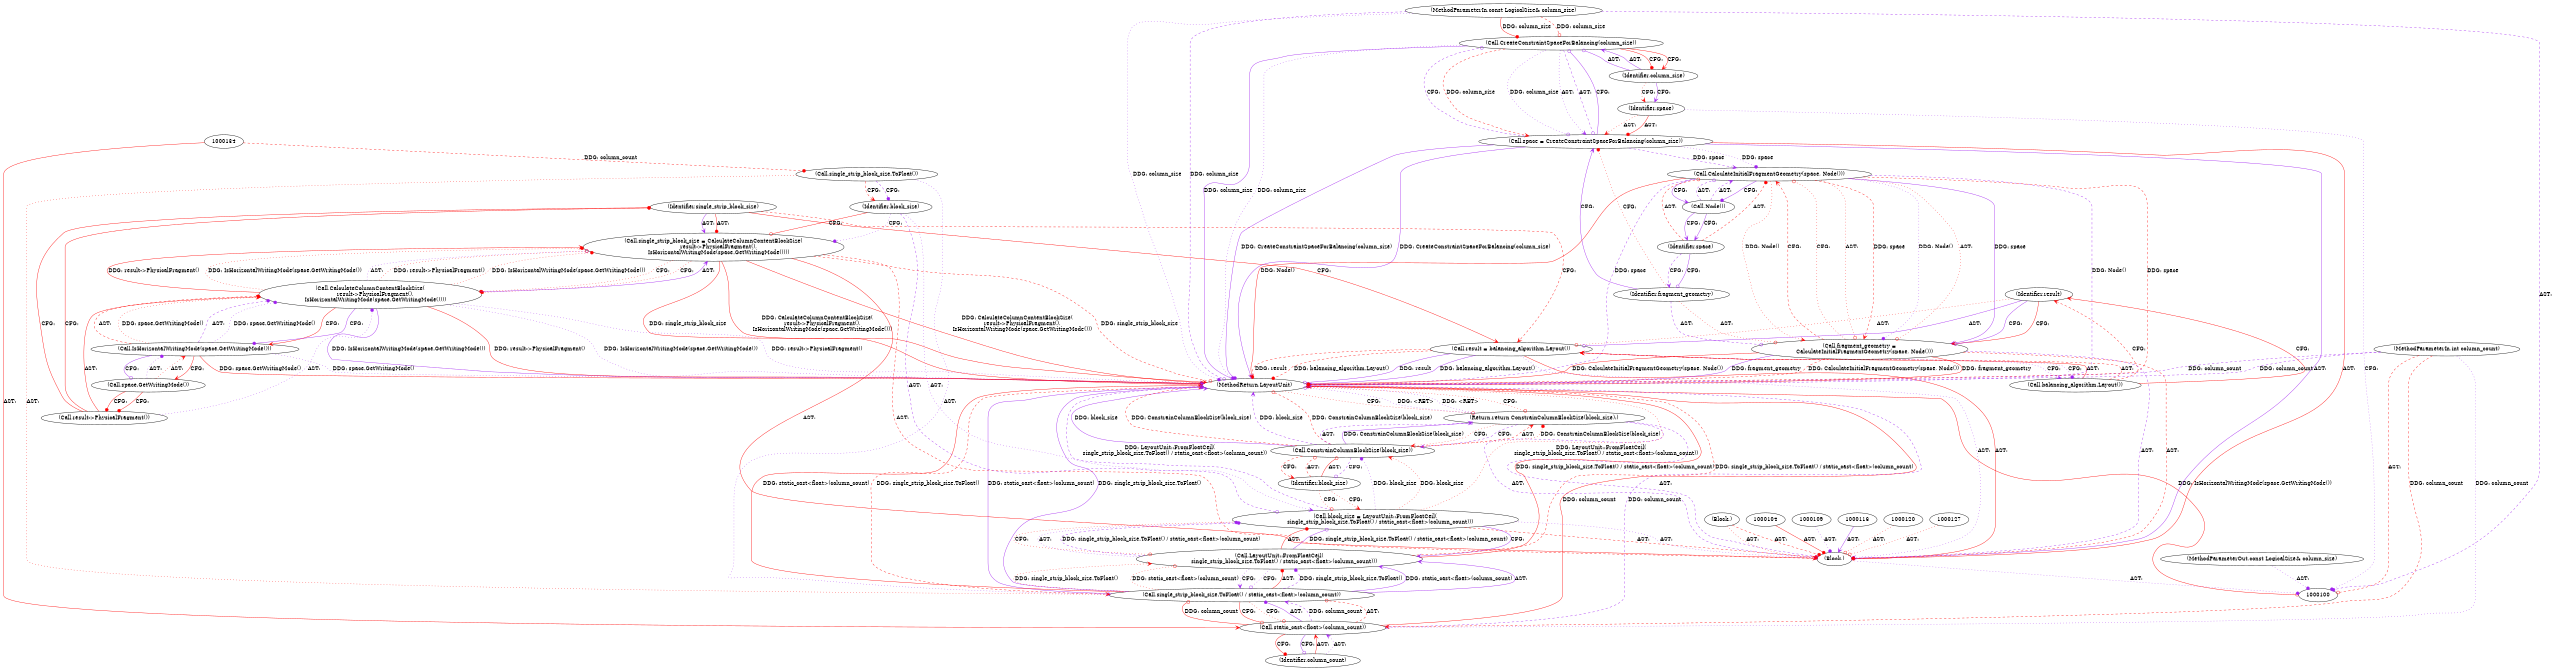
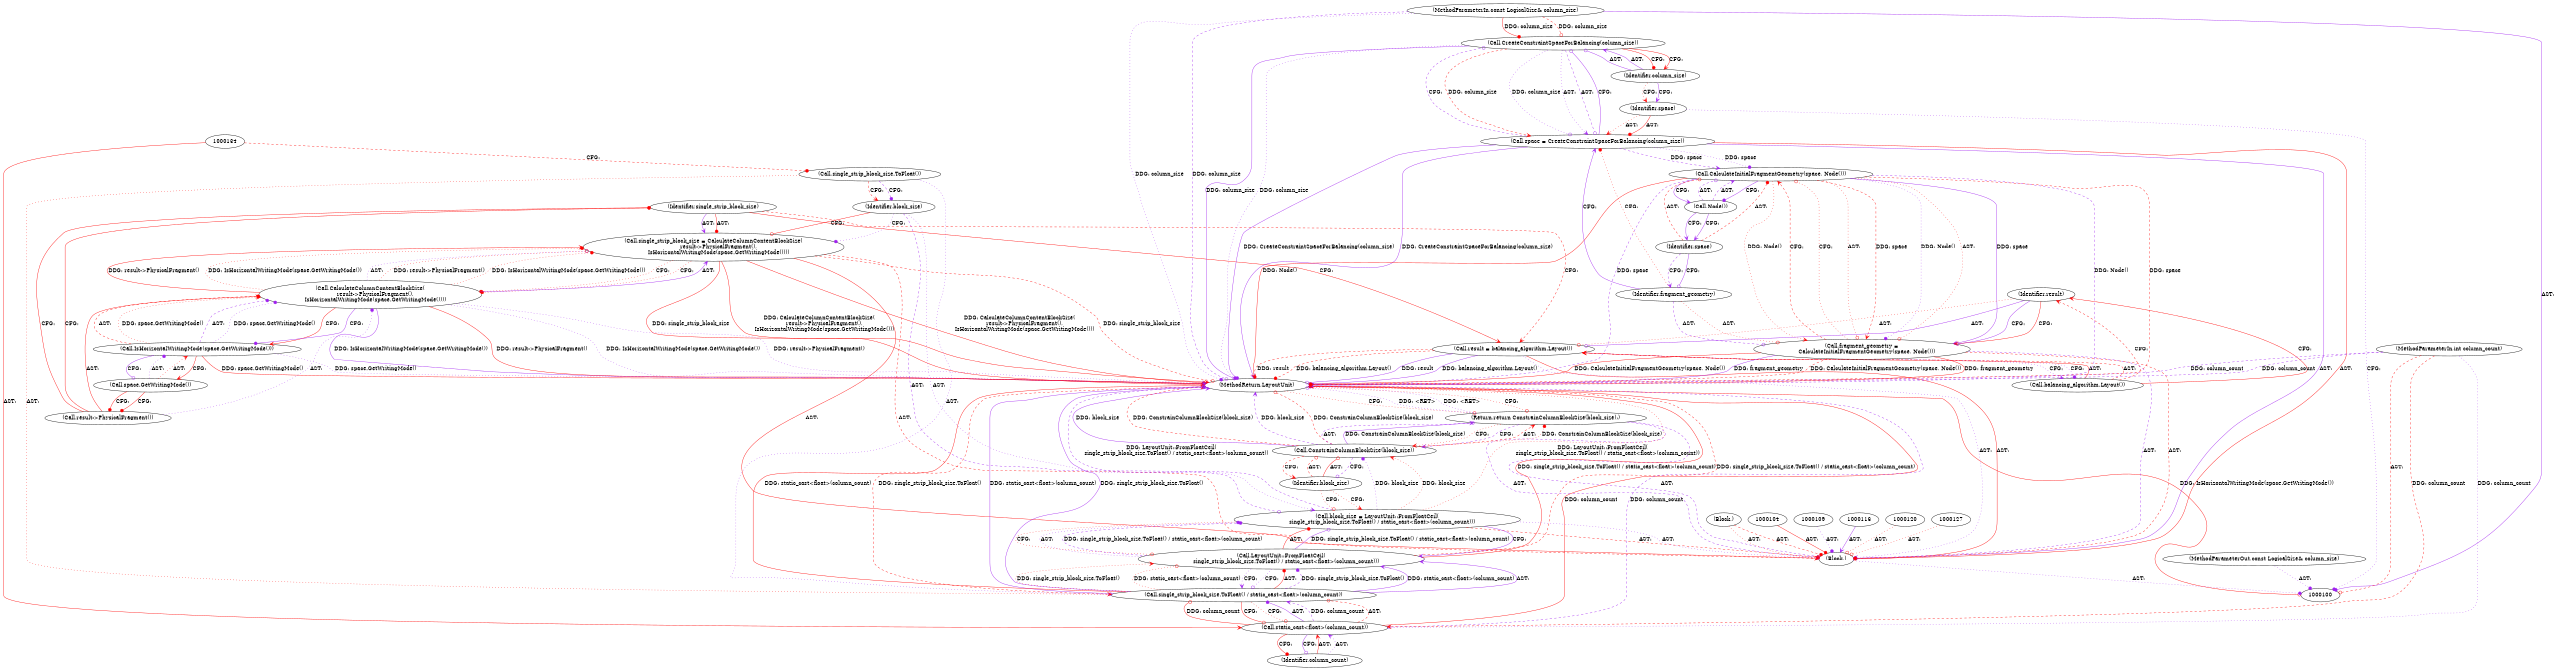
  digraph {
    edge [arrowhead=vee color=red style=solid]
    n1 [label="(MethodReturn,LayoutUnit)"]
    n2 [label="(Return,return ConstrainColumnBlockSize(block_size);)"]
    1000100
    n4 [label="(Block,)"]
    n5 [label="(Call,ConstrainColumnBlockSize(block_size))"]
    n6 [label="(Call,single_strip_block_size = CalculateColumnContentBlockSize(\n      result->PhysicalFragment(),\n      IsHorizontalWritingMode(space.GetWritingMode())))"]
    n7 [label="(Call,CalculateColumnContentBlockSize(\n      result->PhysicalFragment(),\n      IsHorizontalWritingMode(space.GetWritingMode())))"]
    n8 [label="(Call,IsHorizontalWritingMode(space.GetWritingMode()))"]
    n9 [label="(Identifier,single_strip_block_size)"]
    n10 [label="(Call,result = balancing_algorithm.Layout())"]
    n11 [label="(Call,balancing_algorithm.Layout())"]
    n12 [label="(Call,space.GetWritingMode())"]
    n13 [label="(Call,result->PhysicalFragment())"]
    n14 [label="(Call,block_size = LayoutUnit::FromFloatCeil(\n      single_strip_block_size.ToFloat() / static_cast<float>(column_count)))"]
    n15 [label="(Call,LayoutUnit::FromFloatCeil(\n      single_strip_block_size.ToFloat() / static_cast<float>(column_count)))"]
    n16 [label="(Call,single_strip_block_size.ToFloat() / static_cast<float>(column_count))"]
    n17 [label="(Identifier,block_size)"]
    n18 [label="(Identifier,block_size)"]
    n19 [label="(Call,static_cast<float>(column_count))"]
    n20 [label="(Identifier,column_count)"]
    n21 [label="(Call,single_strip_block_size.ToFloat())"]
    1000134
    n23 [label="(MethodParameterIn,const LogicalSize& column_size)"]
    n24 [label="(Call,CreateConstraintSpaceForBalancing(column_size))"]
    n25 [label="(Call,space = CreateConstraintSpaceForBalancing(column_size))"]
    n26 [label="(Identifier,column_size)"]
    n27 [label="(MethodParameterOut,const LogicalSize& column_size)"]
    n28 [label="(MethodParameterIn,int column_count)"]
    n29 [label="(Call,CalculateInitialFragmentGeometry(space, Node()))"]
    n30 [label="(Call,fragment_geometry =\n      CalculateInitialFragmentGeometry(space, Node()))"]
    n31 [label="(Call,Node())"]
    n32 [label="(Identifier,space)"]
    n33 [label="(Identifier,fragment_geometry)"]
    n34 [label="(Identifier,space)"]
    n35 [label="(Block,)"]
    n36 [label="(Identifier,result)"]
    1000104
    1000109
    1000116
    1000120
    1000127
    n1 -> n2 [arrowhead=odot label="CFG: " style=dotted]
    n1 -> n2 [arrowhead=odot label="CFG: " style=dotted]
    n1 -> 1000100 [arrowhead=odot label="DDG: IsHorizontalWritingMode(space.GetWritingMode())"]
    n2 -> n1 [arrowhead=odot color=purple label="DDG: <RET>" style=dotted]
    n2 -> n1 [arrowhead=dot color=purple label="DDG: <RET>" style=dotted]
    n2 -> n4 [arrowhead=odot color=purple label="AST: " style=dashed]
    n2 -> n4 [arrowhead=dot color=purple label="AST: " style=dashed]
    n2 -> n5 [label="CFG: " style=dotted]
    n2 -> n5 [color=purple label="CFG: " style=dashed]
    n4 -> 1000100 [arrowhead=dot color=purple label="AST: " style=dotted]
    n5 -> n1 [arrowhead=odot label="DDG: ConstrainColumnBlockSize(block_size)" style=dashed]
    n5 -> n1 [color=purple label="DDG: block_size"]
    n5 -> n1 [label="DDG: ConstrainColumnBlockSize(block_size)" style=dashed]
    n5 -> n1 [color=purple label="DDG: block_size" style=dashed]
    n5 -> n2 [label="AST: " style=dashed]
    n5 -> n2 [arrowhead=dot label="DDG: ConstrainColumnBlockSize(block_size)" style=dotted]
    n5 -> n2 [color=purple label="AST: " style=dashed]
    n5 -> n2 [arrowhead=odot color=purple label="DDG: ConstrainColumnBlockSize(block_size)"]
    n5 -> n17 [arrowhead=odot color=purple label="CFG: " style=dashed]
    n5 -> n17 [label="CFG: " style=dashed]
    n6 -> n1 [arrowhead=odot label="DDG: single_strip_block_size"]
    n6 -> n1 [label="DDG: CalculateColumnContentBlockSize(\n      result->PhysicalFragment(),\n      IsHorizontalWritingMode(space.GetWritingMode()))"]
    n6 -> n1 [arrowhead=odot label="DDG: single_strip_block_size" style=dashed]
    n6 -> n1 [label="DDG: CalculateColumnContentBlockSize(\n      result->PhysicalFragment(),\n      IsHorizontalWritingMode(space.GetWritingMode()))"]
    n6 -> n4 [label="AST: " style=dashed]
    n6 -> n4 [label="AST: "]
    n6 -> n7 [arrowhead=dot label="CFG: " style=dotted]
    n6 -> n7 [arrowhead=dot label="CFG: " style=dotted]
    n7 -> n1 [arrowhead=dot color=purple label="DDG: IsHorizontalWritingMode(space.GetWritingMode())" style=dotted]
    n7 -> n1 [color=purple label="DDG: result->PhysicalFragment()" style=dotted]
    n7 -> n1 [arrowhead=odot color=purple label="DDG: IsHorizontalWritingMode(space.GetWritingMode())"]
    n7 -> n1 [arrowhead=odot label="DDG: result->PhysicalFragment()"]
    n7 -> n6 [color=purple label="AST: "]
    n7 -> n6 [label="DDG: result->PhysicalFragment()"]
    n7 -> n6 [arrowhead=dot label="DDG: IsHorizontalWritingMode(space.GetWritingMode())" style=dotted]
    n7 -> n6 [arrowhead=odot color=purple label="AST: " style=dotted]
    n7 -> n6 [arrowhead=odot label="DDG: result->PhysicalFragment()" style=dotted]
    n7 -> n6 [arrowhead=dot label="DDG: IsHorizontalWritingMode(space.GetWritingMode())" style=dotted]
    n7 -> n8 [label="CFG: "]
    n7 -> n8 [arrowhead=dot color=purple label="CFG: "]
    n8 -> n1 [arrowhead=dot color=purple label="DDG: space.GetWritingMode()" style=dotted]
    n8 -> n1 [arrowhead=odot label="DDG: space.GetWritingMode()"]
    n8 -> n7 [arrowhead=dot label="AST: " style=dashed]
    n8 -> n7 [label="DDG: space.GetWritingMode()" style=dotted]
    n8 -> n7 [arrowhead=dot color=purple label="AST: " style=dashed]
    n8 -> n7 [arrowhead=dot color=purple label="DDG: space.GetWritingMode()" style=dotted]
    n8 -> n12 [label="CFG: "]
    n8 -> n12 [arrowhead=odot color=purple label="CFG: "]
    n9 -> n6 [color=purple label="AST: "]
    n9 -> n6 [arrowhead=dot label="AST: "]
    n9 -> n10 [label="CFG: "]
    n9 -> n10 [label="CFG: " style=dashed]
    n10 -> n1 [arrowhead=odot color=purple label="DDG: result"]
    n10 -> n1 [arrowhead=odot color=purple label="DDG: balancing_algorithm.Layout()"]
    n10 -> n1 [arrowhead=dot label="DDG: result" style=dashed]
    n10 -> n1 [arrowhead=dot label="DDG: balancing_algorithm.Layout()" style=dashed]
    n10 -> n4 [arrowhead=odot label="AST: "]
    n10 -> n4 [color=purple label="AST: " style=dotted]
    n10 -> n11 [color=purple label="CFG: " style=dotted]
    n10 -> n11 [arrowhead=dot color=purple label="CFG: " style=dotted]
    n11 -> n10 [label="AST: " style=dashed]
    n11 -> n10 [label="AST: "]
    n11 -> n36 [label="CFG: " style=dashed]
    n11 -> n36 [label="CFG: "]
    n12 -> n8 [arrowhead=dot color=purple label="AST: " style=dotted]
    n12 -> n8 [label="AST: " style=dotted]
    n12 -> n13 [arrowhead=dot label="CFG: "]
    n12 -> n13 [arrowhead=dot label="CFG: "]
    n13 -> n7 [arrowhead=dot color=purple label="AST: " style=dotted]
    n13 -> n7 [label="AST: "]
    n13 -> n9 [arrowhead=odot label="CFG: "]
    n13 -> n9 [arrowhead=dot label="CFG: "]
    n14 -> n1 [arrowhead=dot label="DDG: LayoutUnit::FromFloatCeil(\n      single_strip_block_size.ToFloat() / static_cast<float>(column_count))" style=dotted]
    n14 -> n1 [arrowhead=dot color=purple label="DDG: LayoutUnit::FromFloatCeil(\n      single_strip_block_size.ToFloat() / static_cast<float>(column_count))" style=dashed]
    n14 -> n4 [arrowhead=dot label="AST: " style=dashed]
    n14 -> n4 [arrowhead=odot color=purple label="AST: " style=dotted]
    n14 -> n5 [arrowhead=dot color=purple label="DDG: block_size" style=dotted]
    n14 -> n5 [label="DDG: block_size" style=dotted]
    n14 -> n15 [color=purple label="CFG: "]
    n14 -> n15 [arrowhead=odot label="CFG: " style=dotted]
    n15 -> n1 [label="DDG: single_strip_block_size.ToFloat() / static_cast<float>(column_count)"]
    n15 -> n1 [label="DDG: single_strip_block_size.ToFloat() / static_cast<float>(column_count)" style=dashed]
    n15 -> n14 [arrowhead=dot color=purple label="AST: " style=dotted]
    n15 -> n14 [arrowhead=dot color=purple label="DDG: single_strip_block_size.ToFloat() / static_cast<float>(column_count)" style=dashed]
    n15 -> n14 [arrowhead=dot label="AST: "]
    n15 -> n14 [arrowhead=odot color=purple label="DDG: single_strip_block_size.ToFloat() / static_cast<float>(column_count)"]
    n15 -> n16 [color=purple label="CFG: " style=dotted]
    n15 -> n16 [arrowhead=odot color=purple label="CFG: " style=dotted]
    n16 -> n1 [label="DDG: single_strip_block_size.ToFloat()" style=dashed]
    n16 -> n1 [arrowhead=dot color=purple label="DDG: static_cast<float>(column_count)"]
    n16 -> n1 [arrowhead=odot color=purple label="DDG: single_strip_block_size.ToFloat()"]
    n16 -> n1 [arrowhead=odot label="DDG: static_cast<float>(column_count)"]
    n16 -> n15 [arrowhead=dot label="AST: "]
    n16 -> n15 [arrowhead=dot color=purple label="DDG: single_strip_block_size.ToFloat()" style=dashed]
    n16 -> n15 [color=purple label="DDG: static_cast<float>(column_count)"]
    n16 -> n15 [color=purple label="AST: "]
    n16 -> n15 [label="DDG: single_strip_block_size.ToFloat()" style=dotted]
    n16 -> n15 [arrowhead=odot label="DDG: static_cast<float>(column_count)" style=dotted]
    n16 -> n19 [arrowhead=odot label="CFG: "]
    n16 -> n19 [arrowhead=odot label="CFG: " style=dotted]
    n17 -> n5 [arrowhead=odot label="AST: " style=dashed]
    n17 -> n5 [arrowhead=odot label="AST: "]
    n17 -> n14 [label="CFG: " style=dotted]
    n17 -> n14 [arrowhead=odot label="CFG: " style=dotted]
    n18 -> n6 [arrowhead=dot color=purple label="CFG: " style=dotted]
    n18 -> n6 [arrowhead=odot label="CFG: "]
    n18 -> n14 [arrowhead=odot color=purple label="AST: " style=dashed]
    n18 -> n14 [color=purple label="AST: " style=dotted]
    n19 -> n1 [arrowhead=dot label="DDG: column_count"]
    n19 -> n1 [arrowhead=odot color=purple label="DDG: column_count" style=dashed]
    n19 -> n16 [arrowhead=dot color=purple label="AST: "]
    n19 -> n16 [color=purple label="DDG: column_count" style=dashed]
    n19 -> n16 [arrowhead=odot label="AST: " style=dashed]
    n19 -> n16 [arrowhead=odot label="DDG: column_count"]
    n19 -> n20 [arrowhead=dot label="CFG: "]
    n19 -> n20 [arrowhead=odot color=purple label="CFG: "]
    n20 -> n19 [label="AST: "]
    n20 -> n19 [color=purple label="AST: " style=dotted]
    n21 -> n16 [label="AST: " style=dotted]
    n21 -> n16 [arrowhead=odot color=purple label="AST: " style=dotted]
    n21 -> n18 [label="CFG: " style=dashed]
    n21 -> n18 [arrowhead=dot color=purple label="CFG: " style=dashed]
    1000134 -> n19 [label="AST: "]
-   1000134 -> n21 [arrowhead=dot label="DDG: column_count" style=dashed]
+   1000134 -> n21 [arrowhead=dot label="CFG: " style=dashed]
    n23 -> n1 [arrowhead=odot color=purple label="DDG: column_size" style=dashed]
    n23 -> n1 [arrowhead=dot color=purple label="DDG: column_size" style=dotted]
-   n23 -> 1000100 [arrowhead=dot color=purple label="AST: " style=dashed]
+   n23 -> 1000100 [arrowhead=dot color=purple label="AST: "]
    n23 -> n24 [arrowhead=odot label="DDG: column_size" style=dashed]
    n23 -> n24 [arrowhead=dot label="DDG: column_size"]
    n24 -> n1 [arrowhead=dot color=purple label="DDG: column_size" style=dotted]
    n24 -> n1 [arrowhead=odot color=purple label="DDG: column_size"]
    n24 -> n25 [color=purple label="AST: " style=dotted]
    n24 -> n25 [label="DDG: column_size" style=dashed]
    n24 -> n25 [arrowhead=odot color=purple label="AST: " style=dashed]
    n24 -> n25 [arrowhead=odot color=purple label="DDG: column_size" style=dotted]
    n24 -> n26 [arrowhead=dot label="CFG: "]
    n24 -> n26 [label="CFG: "]
    n25 -> n1 [arrowhead=dot color=purple label="DDG: CreateConstraintSpaceForBalancing(column_size)"]
    n25 -> n1 [color=purple label="DDG: CreateConstraintSpaceForBalancing(column_size)"]
    n25 -> n4 [arrowhead=odot color=purple label="AST: "]
    n25 -> n4 [arrowhead=dot label="AST: "]
    n25 -> n24 [arrowhead=odot color=purple label="CFG: " style=dashed]
    n25 -> n24 [arrowhead=odot color=purple label="CFG: "]
    n25 -> n29 [color=purple label="DDG: space" style=dashed]
    n25 -> n29 [arrowhead=dot color=purple label="DDG: space" style=dotted]
    n26 -> n24 [arrowhead=odot color=purple label="AST: "]
    n26 -> n24 [color=purple label="AST: "]
    n26 -> n32 [label="CFG: " style=dotted]
    n26 -> n32 [color=purple label="CFG: "]
    n27 -> 1000100 [arrowhead=dot color=purple label="AST: " style=dotted]
    n28 -> n1 [arrowhead=dot color=purple label="DDG: column_count" style=dashed]
    n28 -> n1 [arrowhead=dot color=purple label="DDG: column_count" style=dashed]
    n28 -> 1000100 [arrowhead=odot label="AST: " style=dashed]
    n28 -> n19 [arrowhead=odot color=purple label="DDG: column_count" style=dotted]
    n28 -> n19 [label="DDG: column_count" style=dashed]
    n29 -> n1 [label="DDG: Node()"]
    n29 -> n1 [color=purple label="DDG: space" style=dashed]
    n29 -> n1 [arrowhead=dot color=purple label="DDG: Node()" style=dashed]
    n29 -> n1 [arrowhead=dot label="DDG: space" style=dashed]
    n29 -> n30 [arrowhead=odot label="AST: " style=dotted]
    n29 -> n30 [label="DDG: space" style=dashed]
    n29 -> n30 [arrowhead=dot color=purple label="DDG: Node()" style=dotted]
    n29 -> n30 [arrowhead=odot label="AST: " style=dotted]
    n29 -> n30 [color=purple label="DDG: space"]
    n29 -> n30 [label="DDG: Node()" style=dotted]
    n29 -> n31 [arrowhead=dot color=purple label="CFG: "]
    n29 -> n31 [color=purple label="CFG: "]
    n30 -> n1 [arrowhead=dot label="DDG: fragment_geometry"]
    n30 -> n1 [arrowhead=odot label="DDG: CalculateInitialFragmentGeometry(space, Node())"]
    n30 -> n1 [color=purple label="DDG: fragment_geometry"]
    n30 -> n1 [arrowhead=dot label="DDG: CalculateInitialFragmentGeometry(space, Node())" style=dashed]
    n30 -> n4 [arrowhead=dot color=purple label="AST: " style=dashed]
    n30 -> n4 [arrowhead=dot label="AST: " style=dashed]
    n30 -> n29 [label="CFG: " style=dashed]
    n30 -> n29 [arrowhead=odot label="CFG: " style=dotted]
    n31 -> n29 [arrowhead=odot color=purple label="AST: " style=dashed]
    n31 -> n29 [color=purple label="AST: " style=dashed]
    n31 -> n34 [color=purple label="CFG: "]
    n31 -> n34 [color=purple label="CFG: "]
    n32 -> 1000100 [arrowhead=dot color=purple label="CFG: " style=dotted]
    n32 -> n25 [arrowhead=dot label="AST: "]
    n32 -> n25 [label="AST: " style=dotted]
    n33 -> n25 [arrowhead=dot label="CFG: " style=dotted]
    n33 -> n25 [color=purple label="CFG: "]
    n33 -> n30 [arrowhead=odot label="AST: " style=dotted]
    n33 -> n30 [arrowhead=odot color=purple label="AST: " style=dashed]
    n34 -> n29 [arrowhead=dot label="AST: " style=dashed]
    n34 -> n29 [arrowhead=odot label="AST: " style=dashed]
    n34 -> n33 [color=purple label="CFG: " style=dashed]
    n34 -> n33 [arrowhead=odot color=purple label="CFG: "]
    n35 -> n4 [arrowhead=dot label="AST: " style=dashed]
    n35 -> n4 [arrowhead=odot label="AST: " style=dotted]
    n36 -> n10 [arrowhead=odot label="AST: " style=dotted]
    n36 -> n10 [arrowhead=odot color=purple label="AST: "]
    n36 -> n30 [label="CFG: "]
    n36 -> n30 [arrowhead=odot color=purple label="CFG: "]
    1000104 -> n4 [arrowhead=dot label="AST: "]
    1000109 -> n4 [arrowhead=dot color=purple label="AST: " style=dotted]
    1000116 -> n4 [color=purple label="AST: "]
    1000120 -> n4 [arrowhead=odot label="AST: " style=dotted]
    1000127 -> n4 [arrowhead=odot label="AST: " style=dotted]
  }
